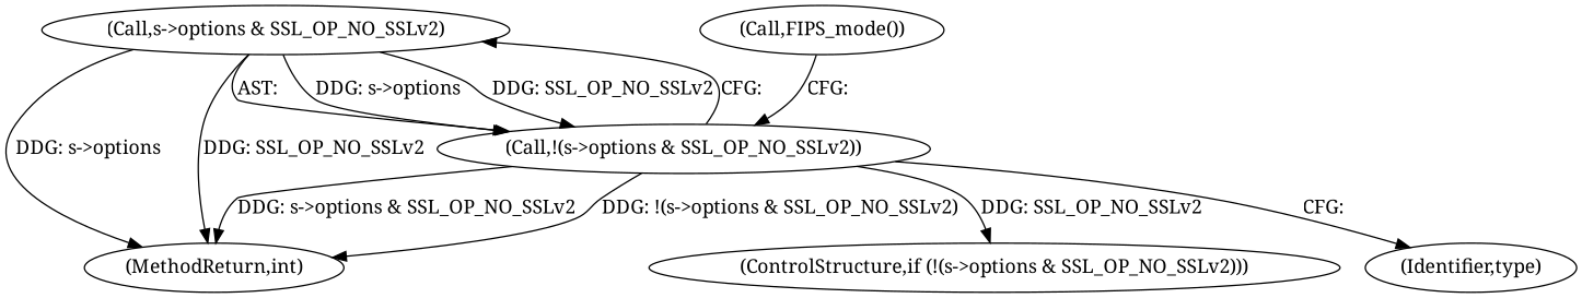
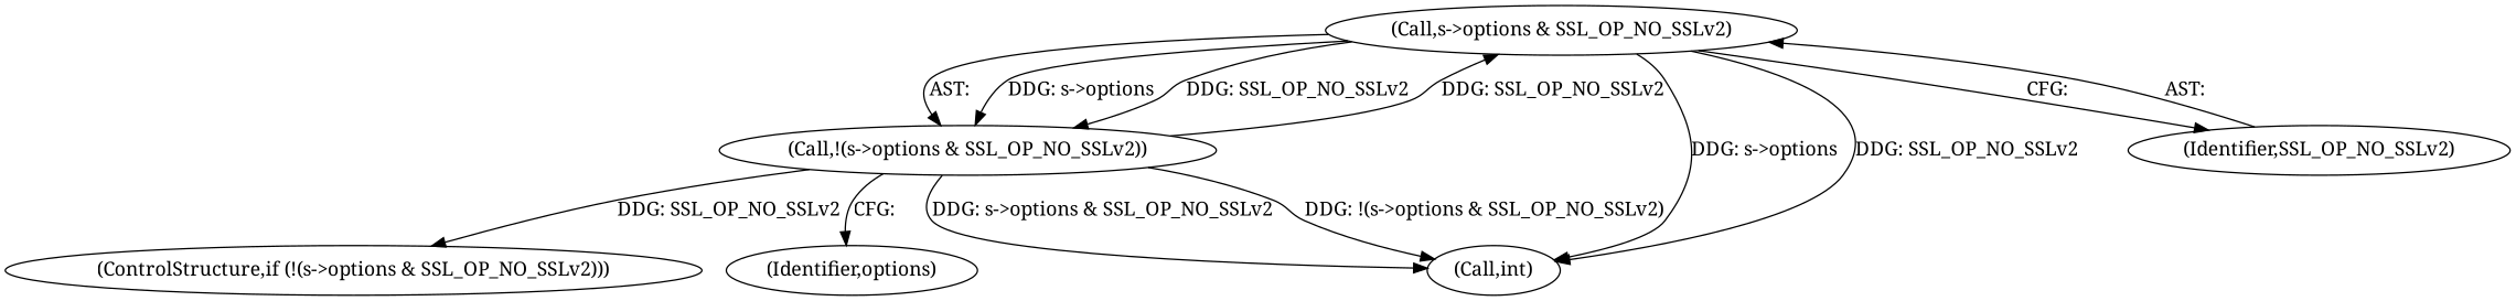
  digraph {
    fontname="Noto Serif"
    node [fontname="Noto Serif"]
    edge [fontname="Noto Serif"]
    n1 [label="(Call,s->options & SSL_OP_NO_SSLv2)"]
    n2 [label="(Call,!(s->options & SSL_OP_NO_SSLv2))"]
-   n3 [label="(MethodReturn,int)"]
+   n3 [label="(Call,int)"]
+   n4 [label="(Identifier,SSL_OP_NO_SSLv2)"]
    n5 [label="(ControlStructure,if (!(s->options & SSL_OP_NO_SSLv2)))"]
-   n6 [label="(Identifier,type)"]
-   n7 [label="(Call,FIPS_mode())"]
+   n6 [label="(Identifier,options)"]
    n1 -> n2 [label="AST: "]
    n1 -> n2 [label="DDG: s->options"]
    n1 -> n2 [label="DDG: SSL_OP_NO_SSLv2"]
    n1 -> n3 [label="DDG: s->options"]
    n1 -> n3 [label="DDG: SSL_OP_NO_SSLv2"]
-   n2 -> n1 [label="CFG: "]
+   n1 -> n4 [label="CFG: "]
+   n2 -> n1 [label="DDG: SSL_OP_NO_SSLv2"]
    n2 -> n3 [label="DDG: s->options & SSL_OP_NO_SSLv2"]
    n2 -> n3 [label="DDG: !(s->options & SSL_OP_NO_SSLv2)"]
    n2 -> n5 [label="DDG: SSL_OP_NO_SSLv2"]
    n2 -> n6 [label="CFG: "]
-   n7 -> n2 [label="CFG: "]
+   n4 -> n1 [label="AST: "]
  }
